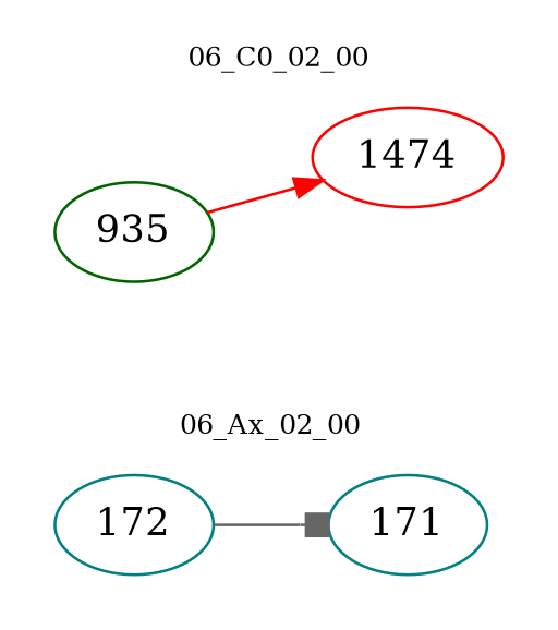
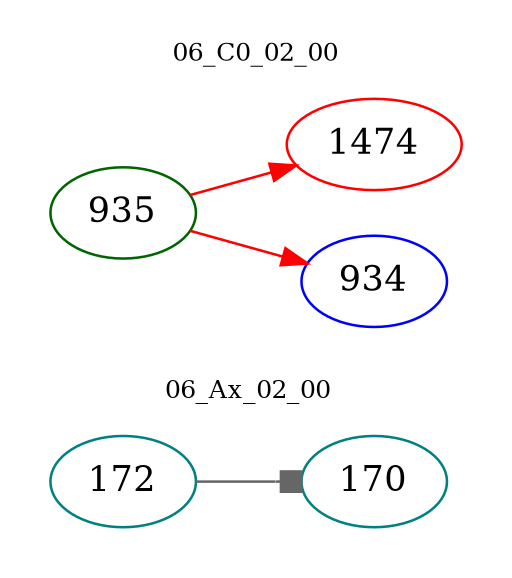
  digraph {
    rankdir=LR
    node [color=teal]
    edge [arrowhead=normal color=red]
    n1 [label=172]
-   n2 [label=171]
+   n2 [label=170]
    n3 [color=darkgreen label=935]
+   n4 [color=blue label=934]
    n5 [color=red label=1474]
    subgraph cluster_1 {
      color=white
      fontsize=10
      label="06_Ax_02_00"
      n1
      n2
    }
    subgraph cluster_2 {
      color=white
      fontsize=10
      label="06_C0_02_00"
      n3
+     n4
      n5
    }
    n1 -> n2 [arrowhead=box color=gray40]
+   n3 -> n4
    n3 -> n5
  }
